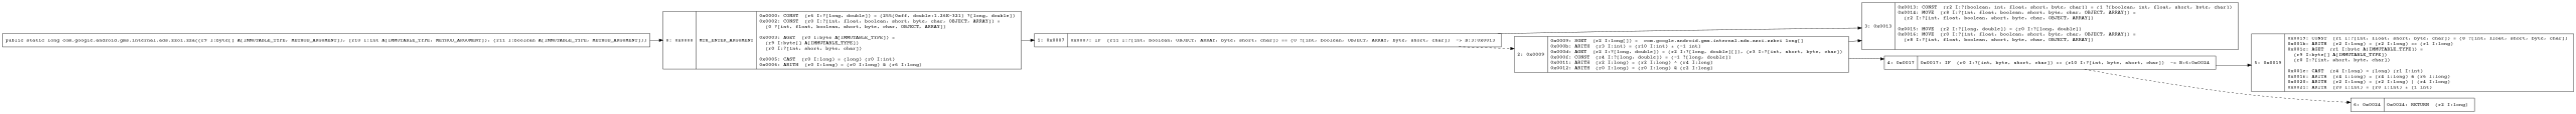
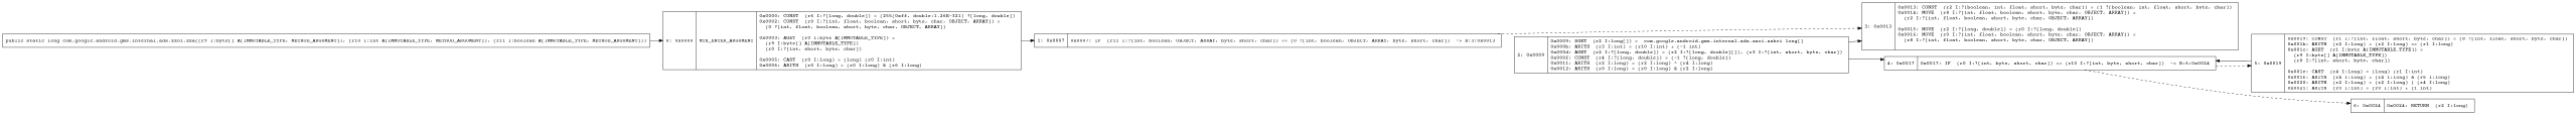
  digraph {
    fontname="Courier Prime"
    rankdir=LR
    node [fontname="Courier Prime" shape=record]
    edge [fontname="Courier Prime"]
    n1 [label="{0\:\ 0x0000|MTH_ENTER_ARGUMENT\l|0x0000: CONST  (r6 I:?[long, double]) = (255(0xff, double:1.26E\-321) ?[long, double]) \l0x0002: CONST  (r0 I:?[int, float, boolean, short, byte, char, OBJECT, ARRAY]) = \l  (0 ?[int, float, boolean, short, byte, char, OBJECT, ARRAY])\l \l0x0003: AGET  (r0 I:byte A[IMMUTABLE_TYPE]) = \l  (r9 I:byte[] A[IMMUTABLE_TYPE])\l  (r0 I:?[int, short, byte, char])\l \l0x0005: CAST  (r0 I:long) = (long) (r0 I:int) \l0x0006: ARITH  (r0 I:long) = (r0 I:long) & (r6 I:long) \l}"]
    n2 [label="{1\:\ 0x0007|0x0007: IF  (r11 I:?[int, boolean, OBJECT, ARRAY, byte, short, char]) == (0 ?[int, boolean, OBJECT, ARRAY, byte, short, char])  \-\> B:3:0x0013 \l}"]
    n3 [label="{2\:\ 0x0009|0x0009: SGET  (r2 I:long[]) =  com.google.android.gms.internal.ads.zzoi.zzbci long[] \l0x000b: ARITH  (r3 I:int) = (r10 I:int) + (\-1 int) \l0x000d: AGET  (r2 I:?[long, double]) = (r2 I:?[long, double][]), (r3 I:?[int, short, byte, char]) \l0x000f: CONST  (r4 I:?[long, double]) = (\-1 ?[long, double]) \l0x0011: ARITH  (r2 I:long) = (r2 I:long) ^ (r4 I:long) \l0x0012: ARITH  (r0 I:long) = (r0 I:long) & (r2 I:long) \l}"]
    n4 [label="{3\:\ 0x0013|0x0013: CONST  (r2 I:?[boolean, int, float, short, byte, char]) = (1 ?[boolean, int, float, short, byte, char]) \l0x0014: MOVE  (r8 I:?[int, float, boolean, short, byte, char, OBJECT, ARRAY]) = \l  (r2 I:?[int, float, boolean, short, byte, char, OBJECT, ARRAY])\l \l0x0015: MOVE  (r2 I:?[long, double]) = (r0 I:?[long, double]) \l0x0016: MOVE  (r0 I:?[int, float, boolean, short, byte, char, OBJECT, ARRAY]) = \l  (r8 I:?[int, float, boolean, short, byte, char, OBJECT, ARRAY])\l \l}"]
    n5 [label="{4\:\ 0x0017|0x0017: IF  (r0 I:?[int, byte, short, char]) \>= (r10 I:?[int, byte, short, char])  \-\> B:6:0x0024 \l}"]
    n6 [label="{5\:\ 0x0019|0x0019: CONST  (r1 I:?[int, float, short, byte, char]) = (8 ?[int, float, short, byte, char]) \l0x001b: ARITH  (r2 I:long) = (r2 I:long) \<\< (r1 I:long) \l0x001c: AGET  (r1 I:byte A[IMMUTABLE_TYPE]) = \l  (r9 I:byte[] A[IMMUTABLE_TYPE])\l  (r0 I:?[int, short, byte, char])\l \l0x001e: CAST  (r4 I:long) = (long) (r1 I:int) \l0x001f: ARITH  (r4 I:long) = (r4 I:long) & (r6 I:long) \l0x0020: ARITH  (r2 I:long) = (r2 I:long) \| (r4 I:long) \l0x0021: ARITH  (r0 I:int) = (r0 I:int) + (1 int) \l}"]
    n7 [label="{6\:\ 0x0024|0x0024: RETURN  (r2 I:long) \l}"]
    n8 [label="{public static long com.google.android.gms.internal.ads.zzoi.zza((r9 I:byte[] A[IMMUTABLE_TYPE, METHOD_ARGUMENT]), (r10 I:int A[IMMUTABLE_TYPE, METHOD_ARGUMENT]), (r11 I:boolean A[IMMUTABLE_TYPE, METHOD_ARGUMENT])) }"]
    n1 -> n2
-   n2 -> n3 [style=dashed]
-   n2 -> n4
+   n2 -> n4 [style=dashed]
    n3 -> n4
    n3 -> n5
-   n5 -> n6 [style=solid]
+   n5 -> n6 [style=dashed]
    n5 -> n7 [style=dashed]
+   n6 -> n5
    n8 -> n1
  }
